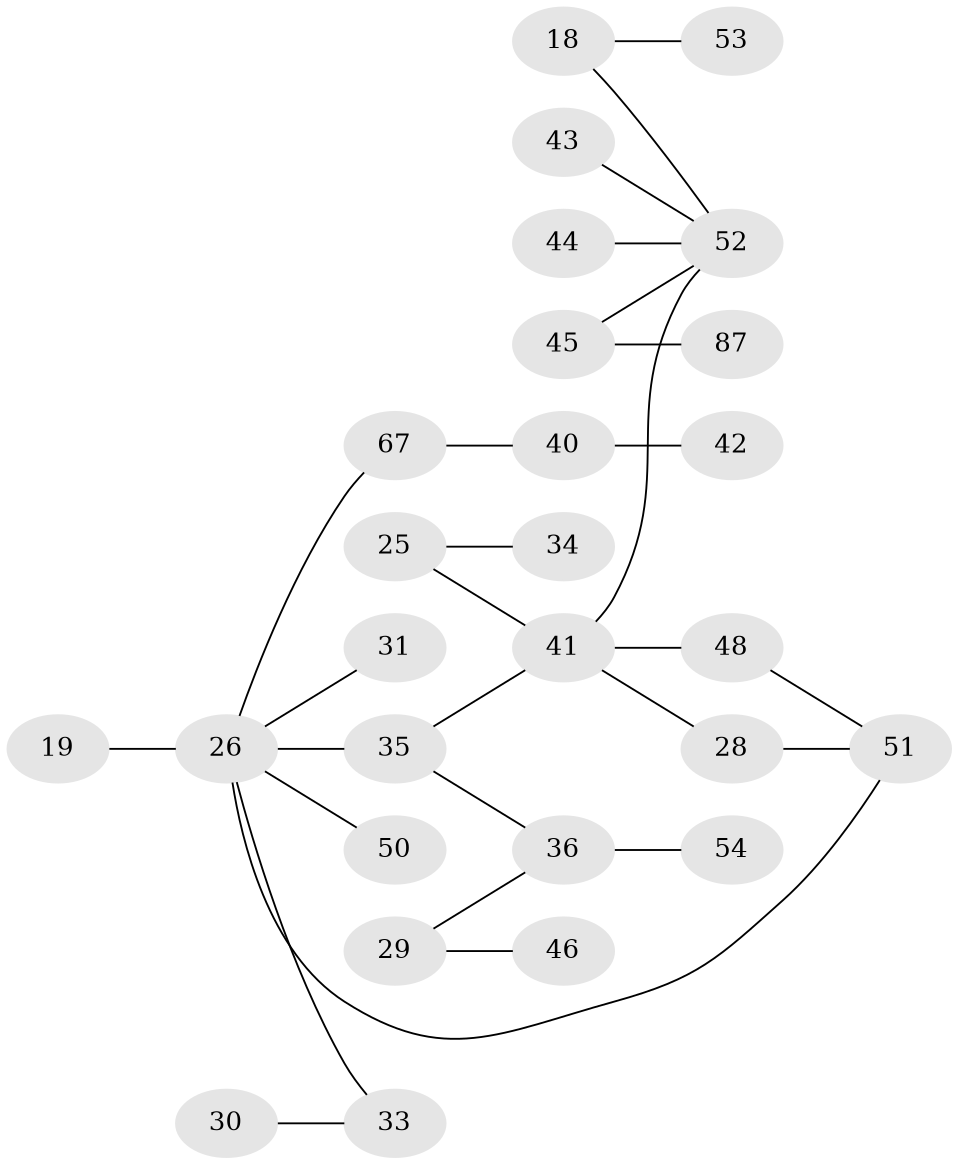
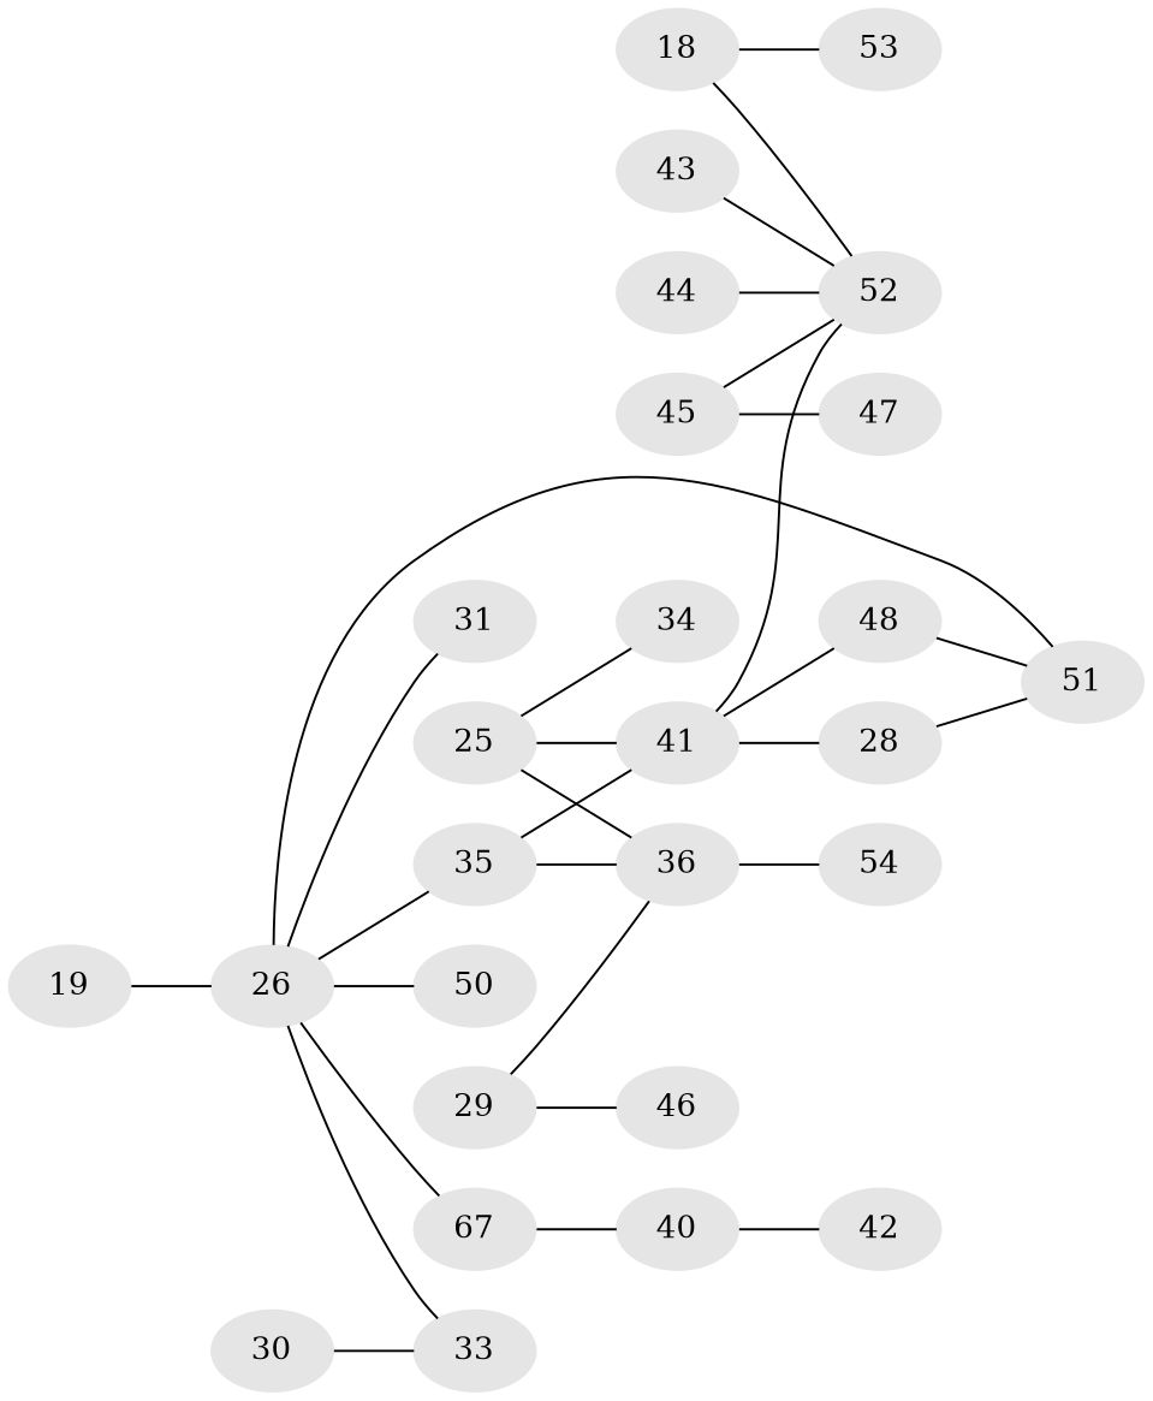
  graph {
    rankdir=LR
    node [color=gray90 style=filled]
    52 [super="+39"]
    18
    53
    26 [super="+11+20+15+17"]
    31
    33 [super="+21"]
    35 [super="+3+5"]
    n8 [label=67 super="+27"]
    50 [super="+49"]
    51 [super="+22"]
    19
    25 [super="+24"]
    34
    36 [super="+7"]
    41 [super="+12+23"]
    54 [super="+14+16"]
    28
    48
    40
    29
    46
    30
    42
    43
    44
    45
-   47 [label=87]
+   47
    18 -- 52
    18 -- 53
    26 -- 31
    26 -- 33
    26 -- 35
    26 -- n8 [weight=3]
    26 -- 50 [weight=2]
    26 -- 51
    35 -- 36
    35 -- 41
    n8 -- 40
    19 -- 26
    25 -- 34
+   25 -- 36 [weight=2]
    25 -- 41
    36 -- 54
    41 -- 52 [weight=2]
    41 -- 28
    41 -- 48
    28 -- 51 [weight=2]
    48 -- 51
    40 -- 42
    29 -- 36
    29 -- 46
    30 -- 33
    43 -- 52
    44 -- 52
    45 -- 52
    45 -- 47
  }
